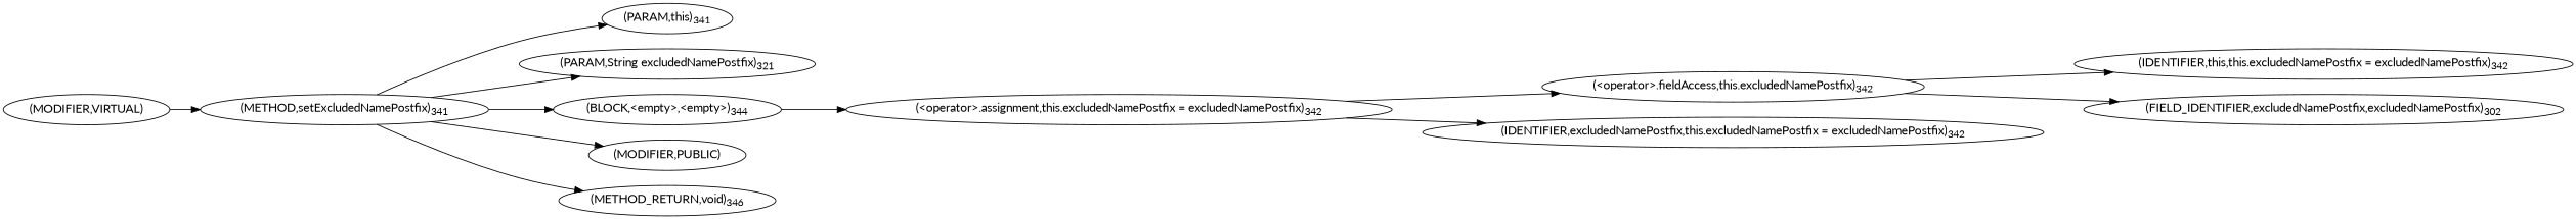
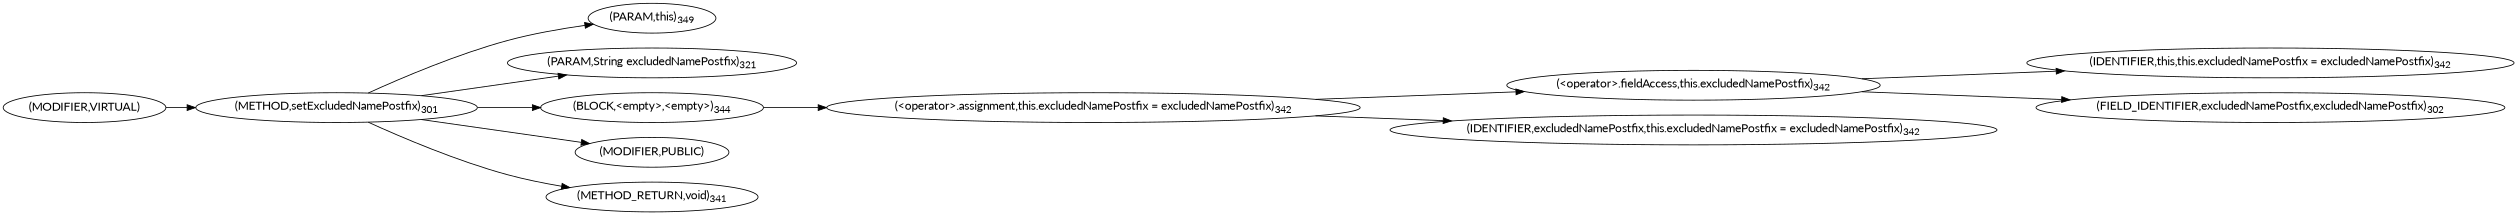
  digraph {
    fontname=Lato
    rankdir=LR
    node [fontname=Lato]
    edge [fontname=Lato]
-   n1 [label=<(METHOD,setExcludedNamePostfix)<SUB>341</SUB>>]
-   n2 [label=<(PARAM,this)<SUB>341</SUB>>]
+   n1 [label=<(METHOD,setExcludedNamePostfix)<SUB>301</SUB>>]
+   n2 [label=<(PARAM,this)<SUB>349</SUB>>]
    n3 [label=<(PARAM,String excludedNamePostfix)<SUB>321</SUB>>]
    n4 [label=<(BLOCK,&lt;empty&gt;,&lt;empty&gt;)<SUB>344</SUB>>]
    n5 [label=<(MODIFIER,PUBLIC)>]
-   n6 [label=<(METHOD_RETURN,void)<SUB>346</SUB>>]
+   n6 [label=<(METHOD_RETURN,void)<SUB>341</SUB>>]
    n7 [label=<(&lt;operator&gt;.assignment,this.excludedNamePostfix = excludedNamePostfix)<SUB>342</SUB>>]
    n8 [label=<(MODIFIER,VIRTUAL)>]
    n9 [label=<(&lt;operator&gt;.fieldAccess,this.excludedNamePostfix)<SUB>342</SUB>>]
    n10 [label=<(IDENTIFIER,excludedNamePostfix,this.excludedNamePostfix = excludedNamePostfix)<SUB>342</SUB>>]
    n11 [label=<(IDENTIFIER,this,this.excludedNamePostfix = excludedNamePostfix)<SUB>342</SUB>>]
    n12 [label=<(FIELD_IDENTIFIER,excludedNamePostfix,excludedNamePostfix)<SUB>302</SUB>>]
    n1 -> n2
    n1 -> n3
    n1 -> n4
    n1 -> n5
    n1 -> n6
    n4 -> n7
    n7 -> n9
    n7 -> n10
    n8 -> n1
    n9 -> n11
    n9 -> n12
  }
